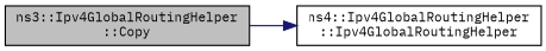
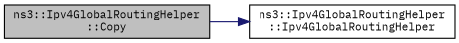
  digraph {
    rankdir=LR
    fontname="IBM Plex Mono"
    node [color=black fontname="IBM Plex Mono" fontsize=10 shape=record style=filled]
    n1 [fillcolor=grey75 fontcolor=black height=0.2 label="ns3::Ipv4GlobalRoutingHelper\l::Copy" width=0.4]
-   n2 [fillcolor=white height=0.2 label="ns4::Ipv4GlobalRoutingHelper\l::Ipv4GlobalRoutingHelper" width=0.4]
+   n2 [fillcolor=white height=0.2 label="ns3::Ipv4GlobalRoutingHelper\l::Ipv4GlobalRoutingHelper" width=0.4]
    n1 -> n2 [color=midnightblue fontname="IBM Plex Mono" fontsize=10 labelfontname=Helvetica labelfontsize=10 style=solid]
  }
